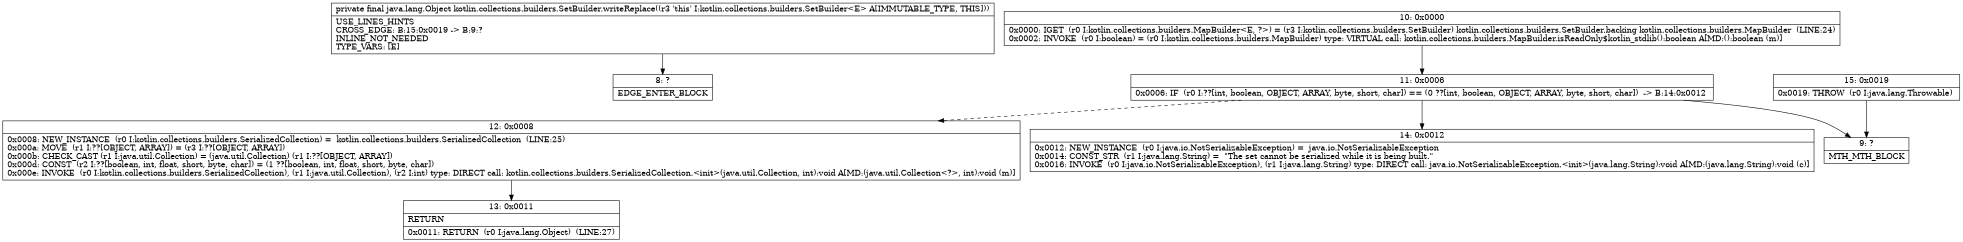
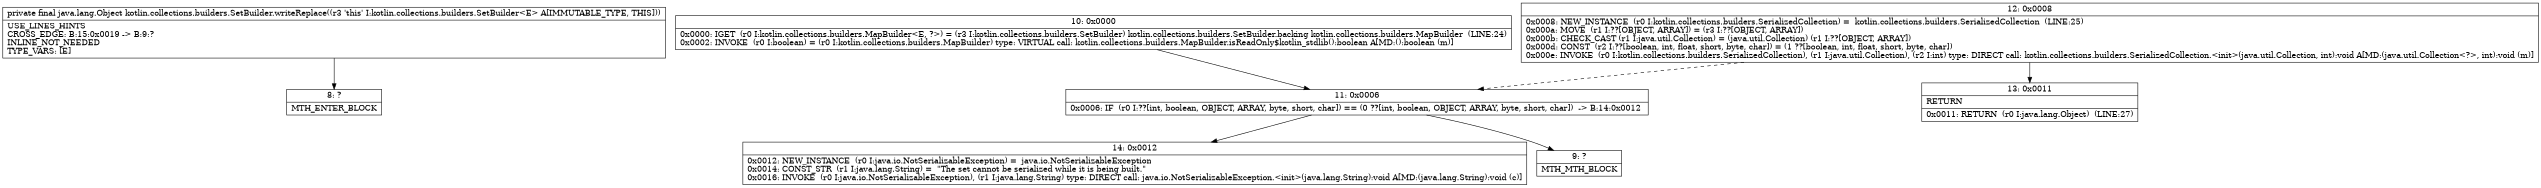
  digraph {
    node [shape=record]
-   n1 [label="{8\:\ ?|EDGE_ENTER_BLOCK\l}"]
+   n1 [label="{8\:\ ?|MTH_ENTER_BLOCK\l}"]
    n2 [label="{10\:\ 0x0000|0x0000: IGET  (r0 I:kotlin.collections.builders.MapBuilder\<E, ?\>) = (r3 I:kotlin.collections.builders.SetBuilder) kotlin.collections.builders.SetBuilder.backing kotlin.collections.builders.MapBuilder  (LINE:24)\l0x0002: INVOKE  (r0 I:boolean) = (r0 I:kotlin.collections.builders.MapBuilder) type: VIRTUAL call: kotlin.collections.builders.MapBuilder.isReadOnly$kotlin_stdlib():boolean A[MD:():boolean (m)]\l}"]
    n3 [label="{11\:\ 0x0006|0x0006: IF  (r0 I:??[int, boolean, OBJECT, ARRAY, byte, short, char]) == (0 ??[int, boolean, OBJECT, ARRAY, byte, short, char])  \-\> B:14:0x0012 \l}"]
    n4 [label="{12\:\ 0x0008|0x0008: NEW_INSTANCE  (r0 I:kotlin.collections.builders.SerializedCollection) =  kotlin.collections.builders.SerializedCollection  (LINE:25)\l0x000a: MOVE  (r1 I:??[OBJECT, ARRAY]) = (r3 I:??[OBJECT, ARRAY]) \l0x000b: CHECK_CAST (r1 I:java.util.Collection) = (java.util.Collection) (r1 I:??[OBJECT, ARRAY]) \l0x000d: CONST  (r2 I:??[boolean, int, float, short, byte, char]) = (1 ??[boolean, int, float, short, byte, char]) \l0x000e: INVOKE  (r0 I:kotlin.collections.builders.SerializedCollection), (r1 I:java.util.Collection), (r2 I:int) type: DIRECT call: kotlin.collections.builders.SerializedCollection.\<init\>(java.util.Collection, int):void A[MD:(java.util.Collection\<?\>, int):void (m)]\l}"]
    n5 [label="{14\:\ 0x0012|0x0012: NEW_INSTANCE  (r0 I:java.io.NotSerializableException) =  java.io.NotSerializableException \l0x0014: CONST_STR  (r1 I:java.lang.String) =  \"The set cannot be serialized while it is being built.\" \l0x0016: INVOKE  (r0 I:java.io.NotSerializableException), (r1 I:java.lang.String) type: DIRECT call: java.io.NotSerializableException.\<init\>(java.lang.String):void A[MD:(java.lang.String):void (c)]\l}"]
    n6 [label="{9\:\ ?|MTH_MTH_BLOCK\l}"]
    n7 [label="{13\:\ 0x0011|RETURN\l|0x0011: RETURN  (r0 I:java.lang.Object)  (LINE:27)\l}"]
-   n8 [label="{15\:\ 0x0019|0x0019: THROW  (r0 I:java.lang.Throwable) \l}"]
    n9 [label="{private final java.lang.Object kotlin.collections.builders.SetBuilder.writeReplace((r3 'this' I:kotlin.collections.builders.SetBuilder\<E\> A[IMMUTABLE_TYPE, THIS]))  | USE_LINES_HINTS\lCROSS_EDGE: B:15:0x0019 \-\> B:9:?\lINLINE_NOT_NEEDED\lTYPE_VARS: [E]\l}"]
    n2 -> n3
-   n3 -> n4 [style=dashed]
+   n4 -> n3 [style=dashed]
    n3 -> n5
    n3 -> n6
    n4 -> n7
-   n8 -> n6
    n9 -> n1
  }
